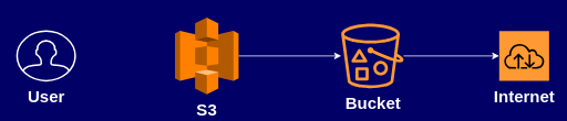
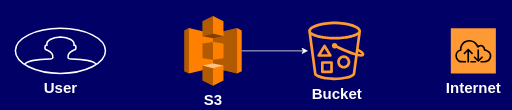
  <mxCell id="0" value="" />
  <mxCell id="1" parent="0" />
- <mxCell id="2" value="&lt;font color=&quot;#ffffff&quot; style=&quot;font-size: 20px;&quot;&gt;&lt;span style=&quot;font-size: 20px;&quot;&gt;User&lt;/span&gt;&lt;/font&gt;" style="html=1;verticalLabelPosition=bottom;align=center;labelBackgroundColor=none;verticalAlign=top;strokeWidth=2;shadow=0;dashed=0;shape=mxgraph.ios7.icons.user;fillColor=none;strokeColor=#FFFFFF;fontSize=20;fontStyle=1" vertex="1" parent="1"><mxGeometry x="20" y="37" width="70" height="60" as="geometry" /></mxCell>
+ <mxCell id="2" value="&lt;font color=&quot;#ffffff&quot; style=&quot;font-size: 20px;&quot;&gt;&lt;span style=&quot;font-size: 20px;&quot;&gt;User&lt;/span&gt;&lt;/font&gt;" style="html=1;verticalLabelPosition=bottom;align=center;labelBackgroundColor=none;verticalAlign=top;strokeWidth=2;shadow=0;dashed=0;shape=mxgraph.ios7.icons.user;fillColor=none;strokeColor=#FFFFFF;fontSize=20;fontStyle=1" vertex="1" parent="1"><mxGeometry x="20" y="37" width="120" height="60" as="geometry" /></mxCell>
  <mxCell id="3" style="edgeStyle=orthogonalEdgeStyle;rounded=0;orthogonalLoop=1;jettySize=auto;html=1;strokeColor=#FFFFFF;fontColor=#FFFFFF;fontSize=20;fontStyle=1" edge="1" parent="1" source="4" target="6"><mxGeometry relative="1" as="geometry" /></mxCell>
- <mxCell id="4" value="&lt;span style=&quot;font-size: 20px;&quot;&gt;&lt;font style=&quot;font-size: 20px;&quot;&gt;S3&lt;/font&gt;&lt;/span&gt;" style="outlineConnect=0;dashed=0;verticalLabelPosition=bottom;verticalAlign=top;align=center;html=1;shape=mxgraph.aws3.s3;gradientColor=none;strokeColor=#FFFFFF;fillColor=#FF8000;labelBackgroundColor=none;fontColor=#FFFFFF;fontSize=20;fontStyle=1" vertex="1" parent="1"><mxGeometry x="210" y="20.5" width="76.5" height="93" as="geometry" /></mxCell>
- <mxCell id="5" style="edgeStyle=orthogonalEdgeStyle;rounded=0;orthogonalLoop=1;jettySize=auto;html=1;strokeColor=#FFFFFF;fontColor=#FFFFFF;fontSize=20;fontStyle=1" edge="1" parent="1" source="6" target="7"><mxGeometry relative="1" as="geometry" /></mxCell>
+ <mxCell id="4" value="&lt;span style=&quot;font-size: 20px;&quot;&gt;&lt;font style=&quot;font-size: 20px;&quot;&gt;S3&lt;/font&gt;&lt;/span&gt;" style="outlineConnect=0;dashed=0;verticalLabelPosition=bottom;verticalAlign=top;align=center;html=1;shape=mxgraph.aws3.s3;gradientColor=none;strokeColor=#FFFFFF;fillColor=#FF8000;labelBackgroundColor=none;fontColor=#FFFFFF;fontSize=20;fontStyle=1" vertex="1" parent="1"><mxGeometry x="245" y="20.5" width="76.5" height="93" as="geometry" /></mxCell>
  <mxCell id="6" value="&lt;font color=&quot;#ffffff&quot; style=&quot;font-size: 20px;&quot;&gt;&lt;span style=&quot;font-size: 20px;&quot;&gt;Bucket&lt;/span&gt;&lt;/font&gt;" style="outlineConnect=0;fontColor=#232F3E;gradientColor=none;strokeColor=none;dashed=0;verticalLabelPosition=bottom;verticalAlign=top;align=center;html=1;fontSize=20;fontStyle=1;aspect=fixed;pointerEvents=1;shape=mxgraph.aws4.bucket_with_objects;labelBackgroundColor=none;fillColor=#FF9933;" vertex="1" parent="1"><mxGeometry x="410" y="28" width="75" height="78" as="geometry" /></mxCell>
  <mxCell id="7" value="&lt;font color=&quot;#ffffff&quot; style=&quot;font-size: 20px;&quot;&gt;&lt;span style=&quot;font-size: 20px;&quot;&gt;Internet&lt;/span&gt;&lt;/font&gt;" style="outlineConnect=0;fontColor=#232F3E;gradientColor=none;strokeColor=none;dashed=0;verticalLabelPosition=bottom;verticalAlign=top;align=center;html=1;fontSize=20;fontStyle=1;aspect=fixed;shape=mxgraph.aws4.resourceIcon;resIcon=mxgraph.aws4.internet;labelBackgroundColor=none;fillColor=#FF9933;" vertex="1" parent="1"><mxGeometry x="600" y="37" width="60" height="60" as="geometry" /></mxCell>
